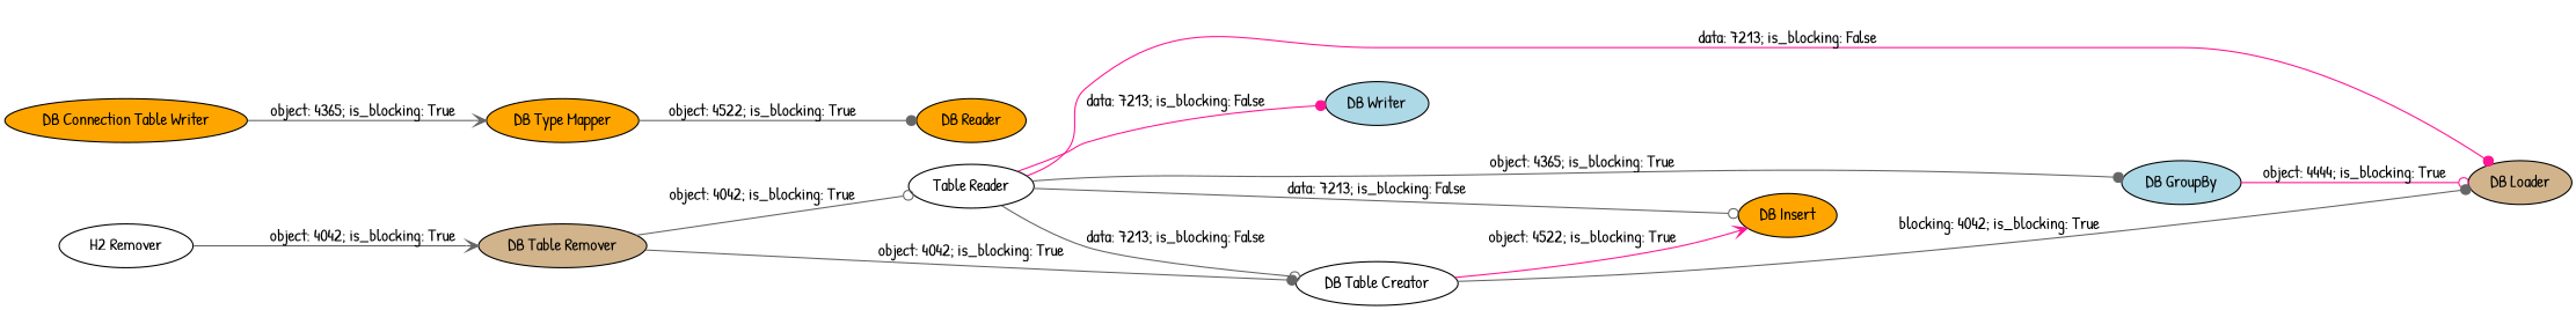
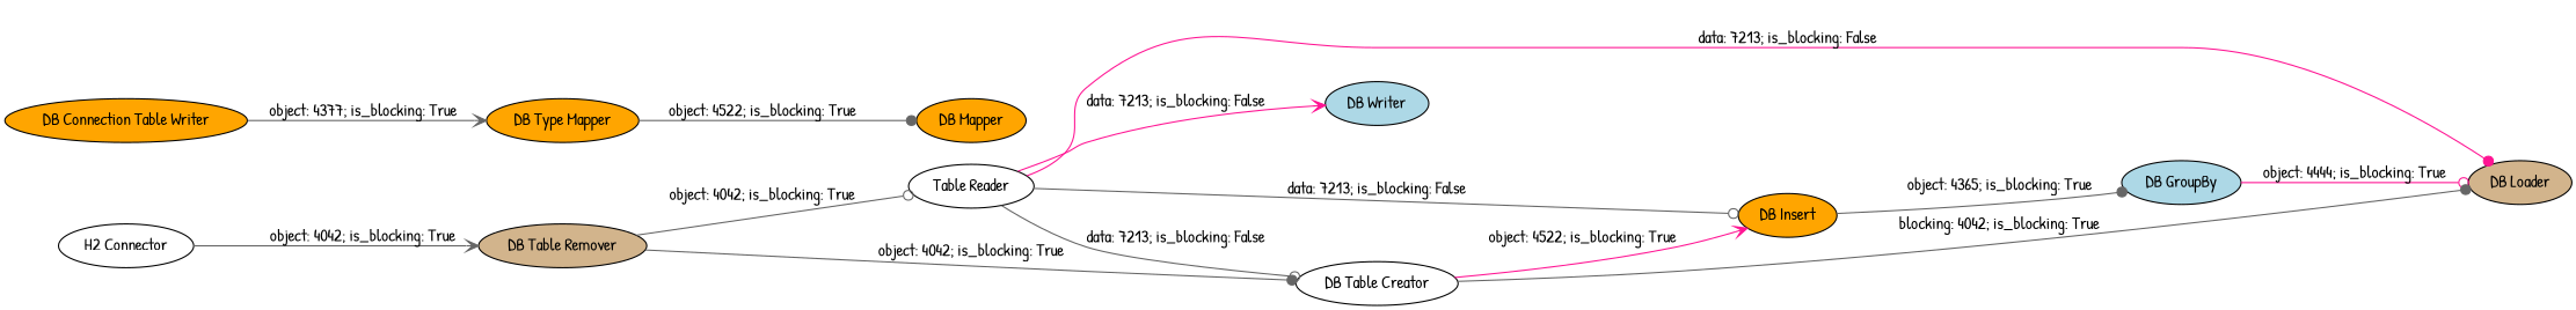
  digraph {
    fontname="Patrick Hand"
    rankdir=LR
    node [fillcolor=orange fontname="Patrick Hand" style=filled]
    edge [arrowhead=dot color=gray40 fontname="Patrick Hand"]
    n1 [fillcolor=tan label="DB Loader"]
    n2 [fillcolor=lightblue label="DB GroupBy"]
    n3 [label="DB Connection Table Writer"]
    n4 [label="DB Type Mapper"]
-   n5 [fillcolor=white label="H2 Remover"]
+   n5 [fillcolor=white label="H2 Connector"]
    n6 [fillcolor=tan label="DB Table Remover"]
    n7 [fillcolor=white label="Table Reader"]
    n8 [fillcolor=white label="DB Table Creator"]
    n9 [label="DB Insert"]
    n10 [fillcolor=lightblue label="DB Writer"]
-   n11 [label="DB Reader"]
+   n11 [label="DB Mapper"]
    n2 -> n1 [arrowhead=odot color=deeppink label="object: 4444; is_blocking: True"]
-   n3 -> n4 [arrowhead=vee label="object: 4365; is_blocking: True"]
+   n3 -> n4 [arrowhead=vee label="object: 4377; is_blocking: True"]
    n4 -> n11 [label="object: 4522; is_blocking: True"]
    n5 -> n6 [arrowhead=vee label="object: 4042; is_blocking: True"]
    n6 -> n7 [arrowhead=odot label="object: 4042; is_blocking: True"]
    n6 -> n8 [label="object: 4042; is_blocking: True"]
    n7 -> n1 [color=deeppink label="data: 7213; is_blocking: False"]
    n7 -> n8 [arrowhead=odot label="data: 7213; is_blocking: False"]
    n7 -> n9 [arrowhead=odot label="data: 7213; is_blocking: False"]
-   n7 -> n10 [color=deeppink label="data: 7213; is_blocking: False"]
+   n7 -> n10 [arrowhead=vee color=deeppink label="data: 7213; is_blocking: False"]
    n8 -> n1 [label="blocking: 4042; is_blocking: True"]
    n8 -> n9 [arrowhead=vee color=deeppink label="object: 4522; is_blocking: True"]
-   n7 -> n2 [label="object: 4365; is_blocking: True"]
+   n9 -> n2 [label="object: 4365; is_blocking: True"]
  }
